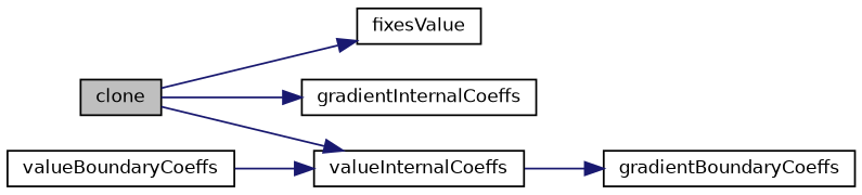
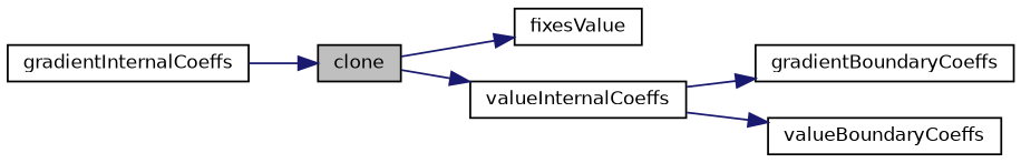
  digraph {
    rankdir=LR
    node [color=black fontname=Helvetica fontsize=10 shape=record]
    edge [color=midnightblue fontname=Helvetica fontsize=10 labelfontname=Helvetica labelfontsize=10 style=solid]
    n1 [fillcolor=grey75 fontcolor=black height=0.2 label=clone style=filled width=0.4]
    n2 [height=0.2 label=fixesValue width=0.4]
    n3 [height=0.2 label=gradientInternalCoeffs width=0.4]
    n4 [height=0.2 label=valueInternalCoeffs width=0.4]
    n5 [height=0.2 label=gradientBoundaryCoeffs width=0.4]
    n6 [height=0.2 label=valueBoundaryCoeffs width=0.4]
    n1 -> n2
-   n1 -> n3
+   n3 -> n1
    n1 -> n4
    n4 -> n5
-   n6 -> n4
+   n4 -> n6
  }
